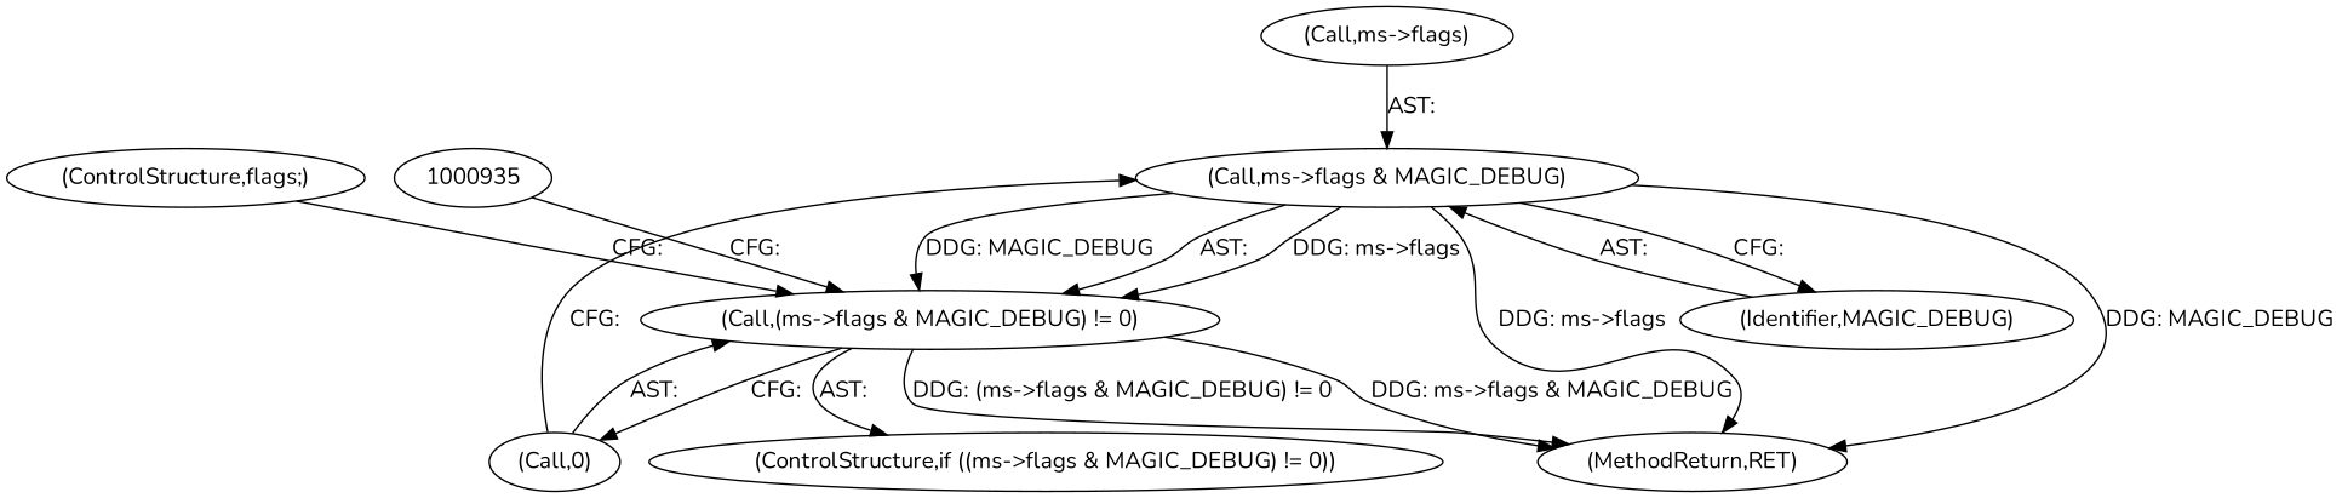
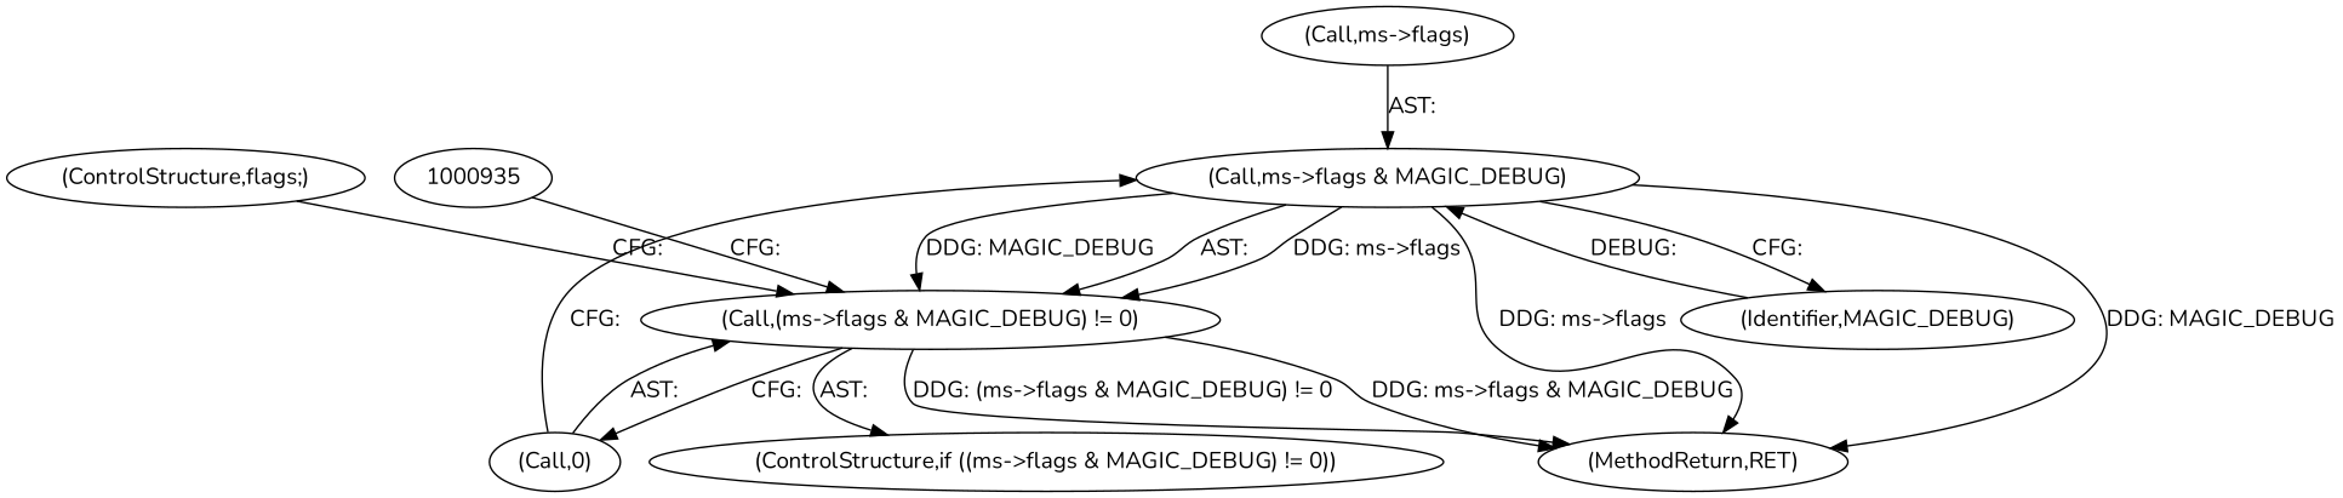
  digraph {
    fontname=Nunito
    node [fontname=Nunito]
    edge [fontname=Nunito]
    n1 [label="(Call,ms->flags & MAGIC_DEBUG)"]
    n2 [label="(Call,(ms->flags & MAGIC_DEBUG) != 0)"]
    n3 [label="(MethodReturn,RET)"]
    n4 [label="(Identifier,MAGIC_DEBUG)"]
    n5 [label="(ControlStructure,if ((ms->flags & MAGIC_DEBUG) != 0))"]
    n6 [label="(Call,0)"]
    n7 [label="(Call,ms->flags)"]
    n8 [label="(ControlStructure,flags;)"]
    1000935
    n1 -> n2 [label="AST: "]
    n1 -> n2 [label="DDG: ms->flags"]
    n1 -> n2 [label="DDG: MAGIC_DEBUG"]
    n1 -> n3 [label="DDG: ms->flags"]
    n1 -> n3 [label="DDG: MAGIC_DEBUG"]
    n1 -> n4 [label="CFG: "]
    n2 -> n3 [label="DDG: (ms->flags & MAGIC_DEBUG) != 0"]
    n2 -> n3 [label="DDG: ms->flags & MAGIC_DEBUG"]
    n2 -> n5 [label="AST: "]
    n2 -> n6 [label="CFG: "]
-   n4 -> n1 [label="AST: "]
+   n4 -> n1 [label="DEBUG: "]
    n6 -> n1 [label="CFG: "]
    n6 -> n2 [label="AST: "]
    n7 -> n1 [label="AST: "]
    n8 -> n2 [label="CFG: "]
    1000935 -> n2 [label="CFG: "]
  }
